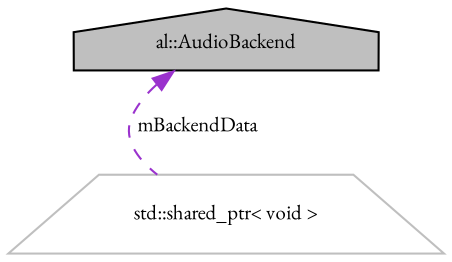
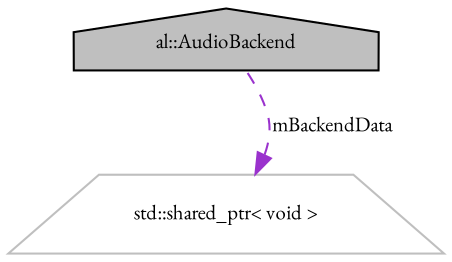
  digraph {
    fontname="EB Garamond"
    node [fontname="EB Garamond" fontsize=10]
    n1 [color=black fillcolor=grey75 fontcolor=black height=0.2 label="al::AudioBackend" shape=house style=filled width=0.4]
    n2 [color=grey75 height=0.2 label="std::shared_ptr\< void \>" shape=trapezium width=0.4]
-   n1 -> n2 [color=darkorchid3 dir=back fontname="EB Garamond" fontsize=10 label=" mBackendData" labelfontname="FreeSans.ttf" labelfontsize=10 style=dashed]
+   n2 -> n1 [color=darkorchid3 dir=back fontname="EB Garamond" fontsize=10 label=" mBackendData" labelfontname="FreeSans.ttf" labelfontsize=10 style=dashed]
  }
